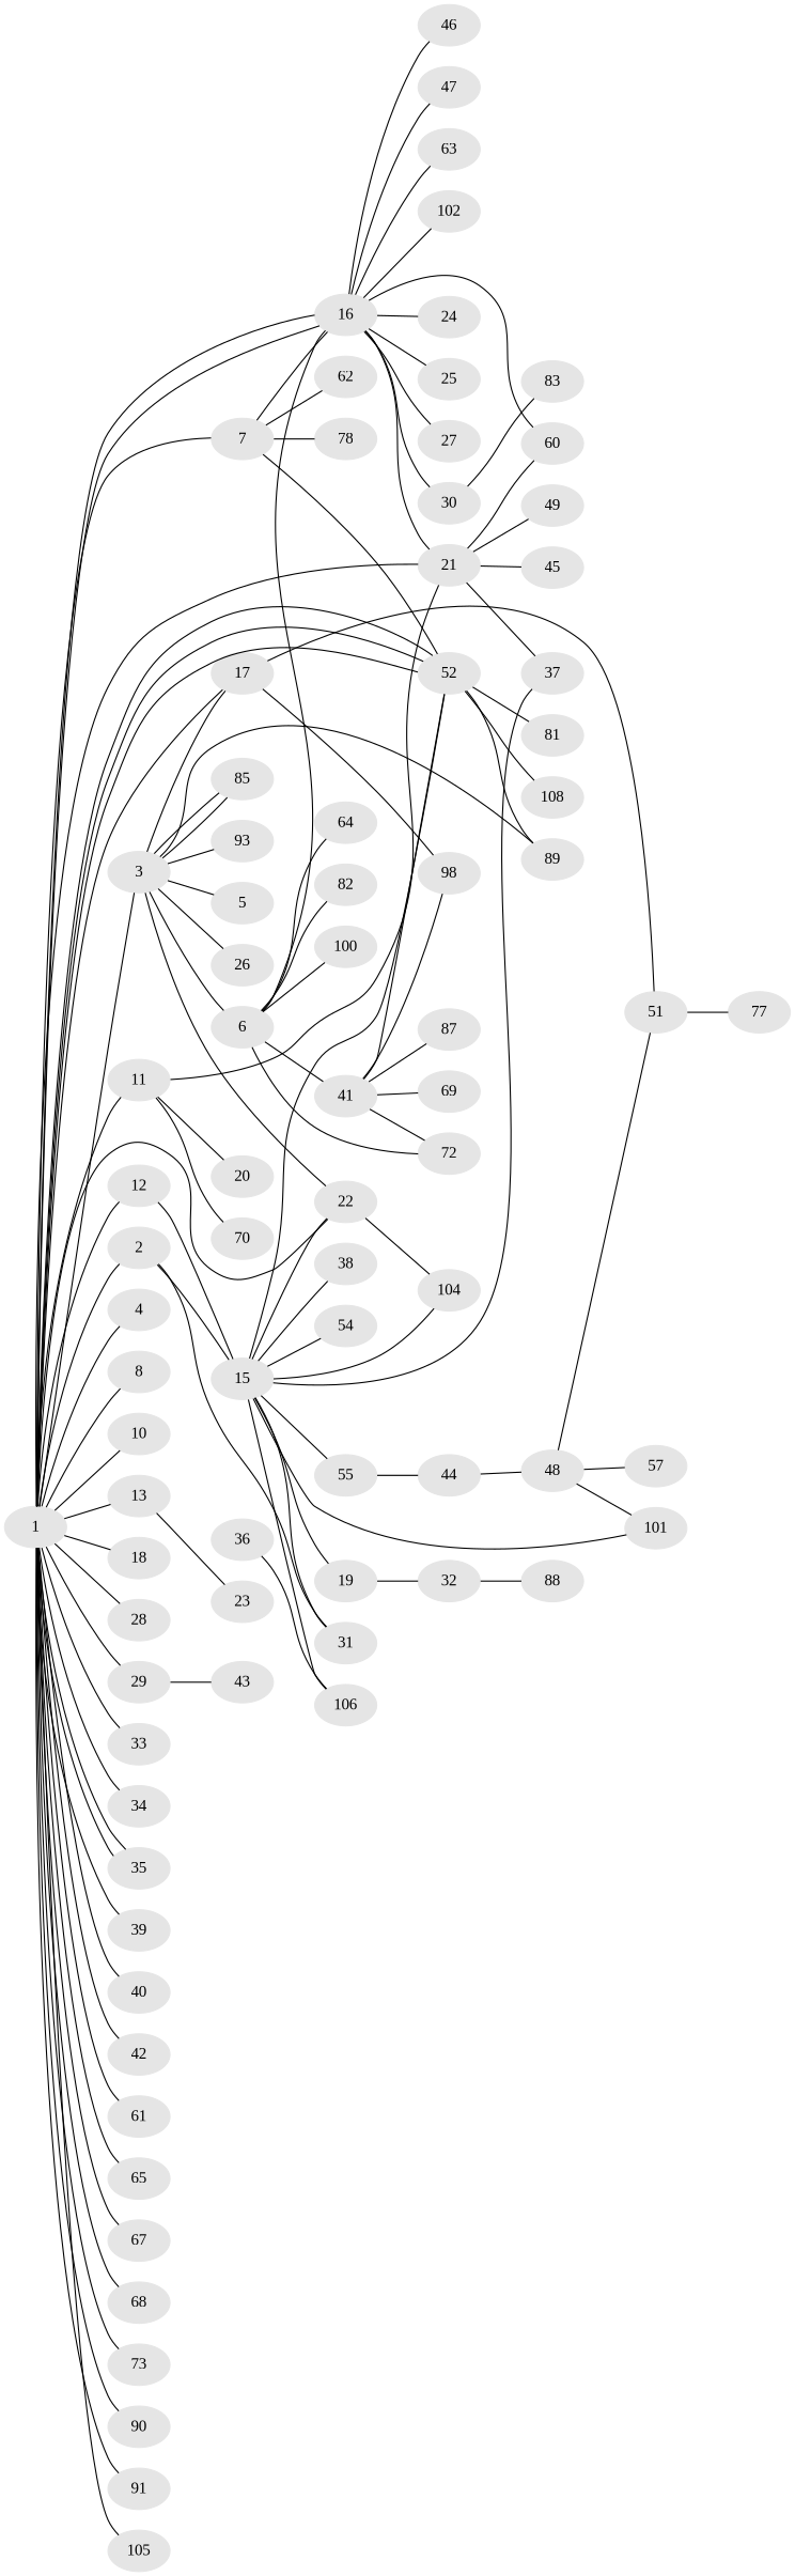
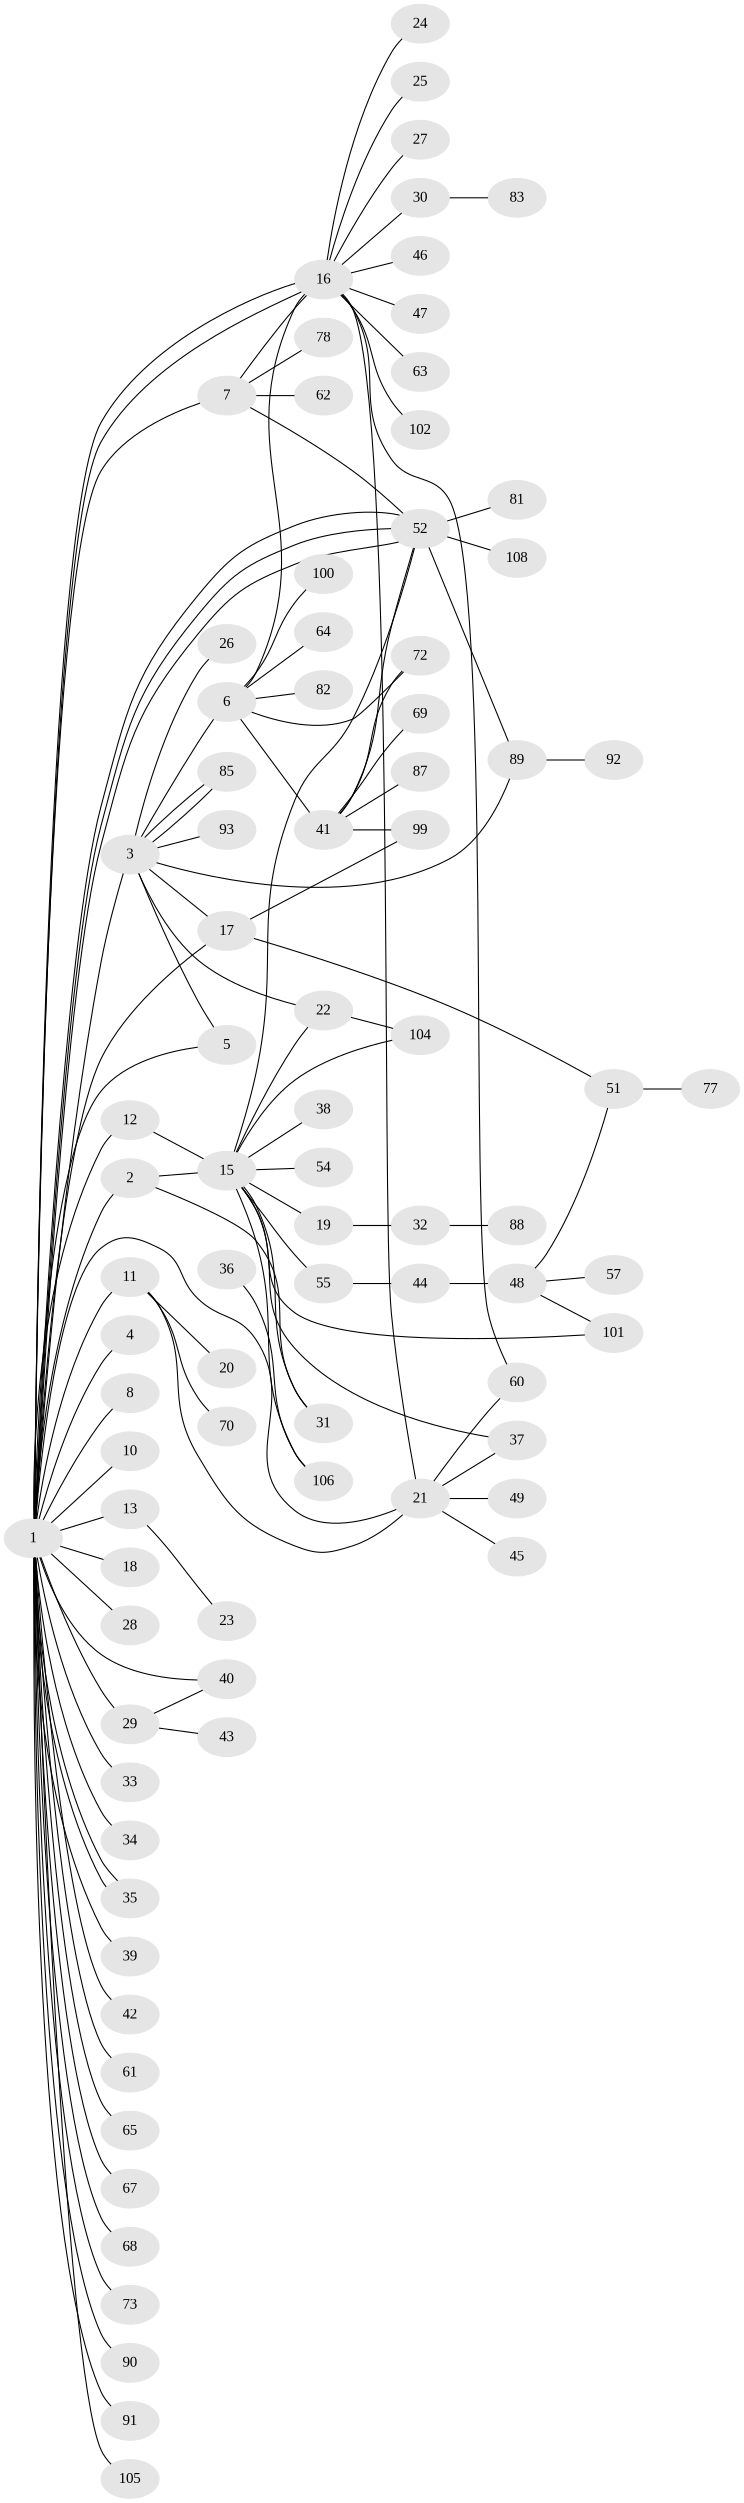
  graph {
    fontname="Liberation Serif"
    rankdir=LR
    node [color=gray90 fontname="Liberation Serif" style=filled]
    edge [fontname="Liberation Serif"]
    1 [super="+56"]
    2 [super="+9"]
    3 [super="+99"]
    4
    5
    7 [super="+54"]
    8
    10
    11 [super="+66"]
    12
    13 [super="+97"]
    16 [super="+104"]
    17
    18
    21 [super="+75"]
    28
    29 [super="+50"]
    33
    34
    35
    39
    40 [super="+86"]
    42
    52 [super="+71"]
    61
    65
    67
    68
    73
    90
    91
    105
    15 [super="+103"]
    31 [super="+76"]
    6 [super="+14"]
    22
    26
    85
    89 [super="+96"]
    93
    62
    78
    20
    70
    23
    24
    25
    27
    30 [super="+80"]
    46
    47
    60
    63
    102
    51
-   98
+   98 [label=99]
    37
    45 [super="+79"]
    49
    43
    81
    108
    19 [super="+58"]
    38
    55
    n66 [label=54]
    101
    n68 [label=104]
    106
    41 [super="+95"]
    64
    72 [super="+74"]
    82
    100
+   92
    69
    87
    32 [super="+59"]
    36 [super="+94"]
    44
    83
    77
    88
    48 [super="+53"]
    57
    1 -- 2
    1 -- 3
    1 -- 4
-   1 -- 22
+   1 -- 5
    1 -- 7
    1 -- 8
    1 -- 10
    1 -- 11
    1 -- 12
    1 -- 13
    1 -- 16
    1 -- 16
    1 -- 17
    1 -- 18
    1 -- 21
    1 -- 28
    1 -- 29
    1 -- 33
    1 -- 34
    1 -- 35
    1 -- 35
    1 -- 39
    1 -- 40
    1 -- 42
    1 -- 52 [weight=2]
    1 -- 52
    1 -- 52
    1 -- 61
    1 -- 65
    1 -- 67
    1 -- 68
    1 -- 73
    1 -- 90
    1 -- 91
    1 -- 105
    2 -- 15
    2 -- 31
    3 -- 5
    3 -- 17
    3 -- 6
    3 -- 22
    3 -- 26
    3 -- 85
    3 -- 85
    3 -- 89
    3 -- 93
    7 -- 16
    7 -- 52
    7 -- 62
    7 -- 78
    11 -- 21
    11 -- 20
    11 -- 70
    12 -- 15
    13 -- 23
    16 -- 21
    16 -- 24
    16 -- 25
    16 -- 27
    16 -- 30
    16 -- 46
    16 -- 47
    16 -- 60
    16 -- 63
    16 -- 102
    17 -- 51
    17 -- 98
    21 -- 60
    21 -- 37
    21 -- 45
    21 -- 49
+   29 -- 40
    29 -- 43
    52 -- 89
    52 -- 81
    52 -- 108
    15 -- 52
    15 -- 31
    15 -- 22
    15 -- 37
    15 -- 19
    15 -- 38
    15 -- 55
    15 -- n66
    15 -- 101
    15 -- n68
    15 -- 106
    6 -- 16
    6 -- 41
    6 -- 64
    6 -- 72
    6 -- 82
    6 -- 100
    22 -- n68
+   89 -- 92
    30 -- 83
    51 -- 77
    19 -- 32
    55 -- 44
    41 -- 52
    41 -- 98
    41 -- 72
    41 -- 69
    41 -- 87
    32 -- 88
    36 -- 106
    44 -- 48
    48 -- 51
    48 -- 101
    48 -- 57
  }
